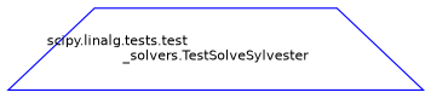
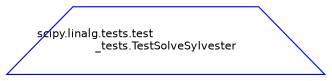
  digraph {
    rankdir=LR
-   n1 [color=blue fillcolor=white fontname=Helvetica fontsize=10 height=0.2 label="scipy.linalg.tests.test\l_solvers.TestSolveSylvester" shape=trapezium style=filled width=0.4]
+   n1 [color=blue fillcolor=white fontname=Helvetica fontsize=10 height=0.2 label="scipy.linalg.tests.test\l_tests.TestSolveSylvester" shape=trapezium style=filled width=0.4]
  }
